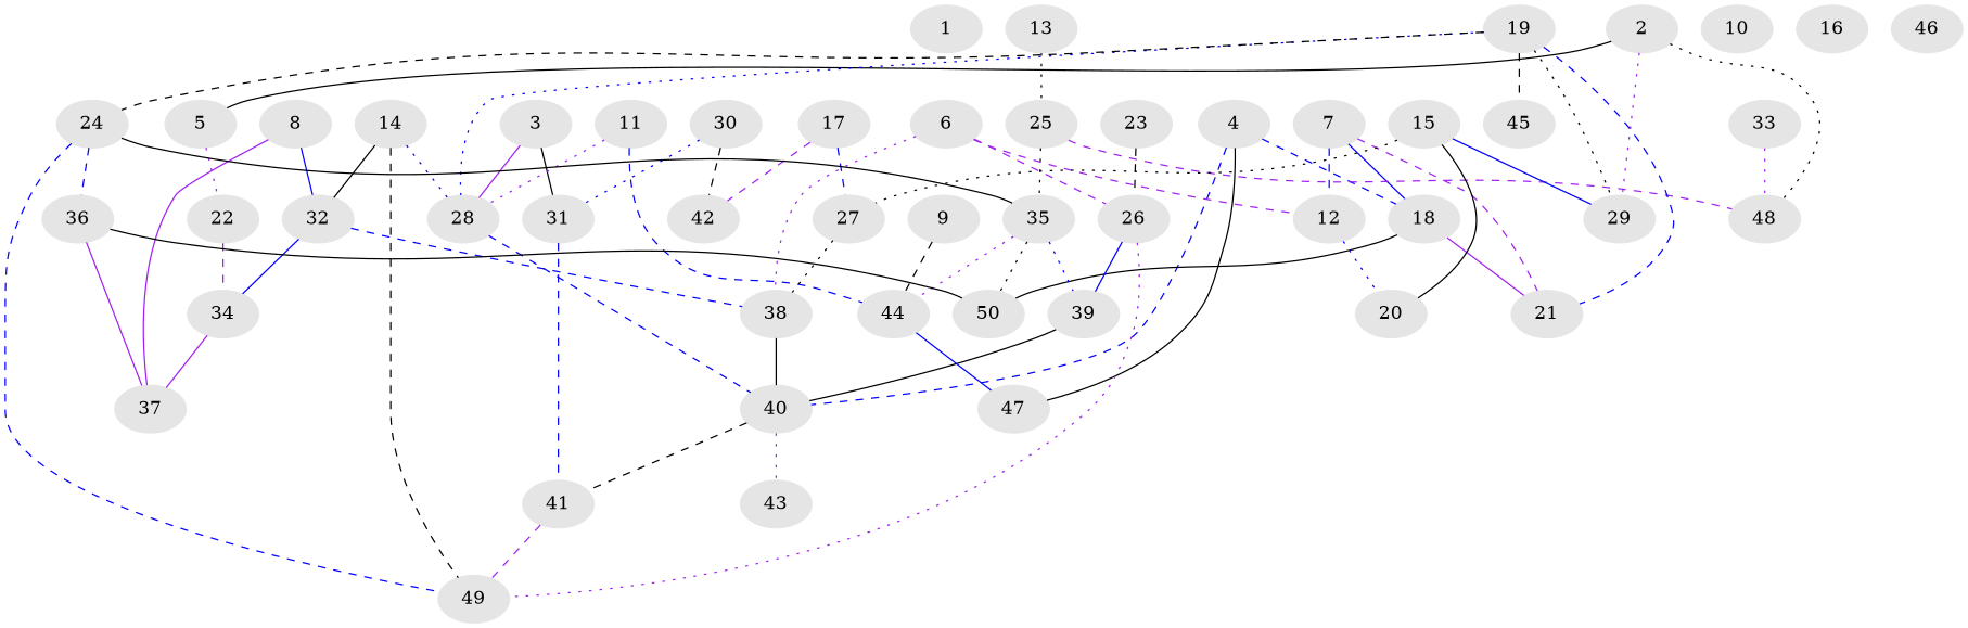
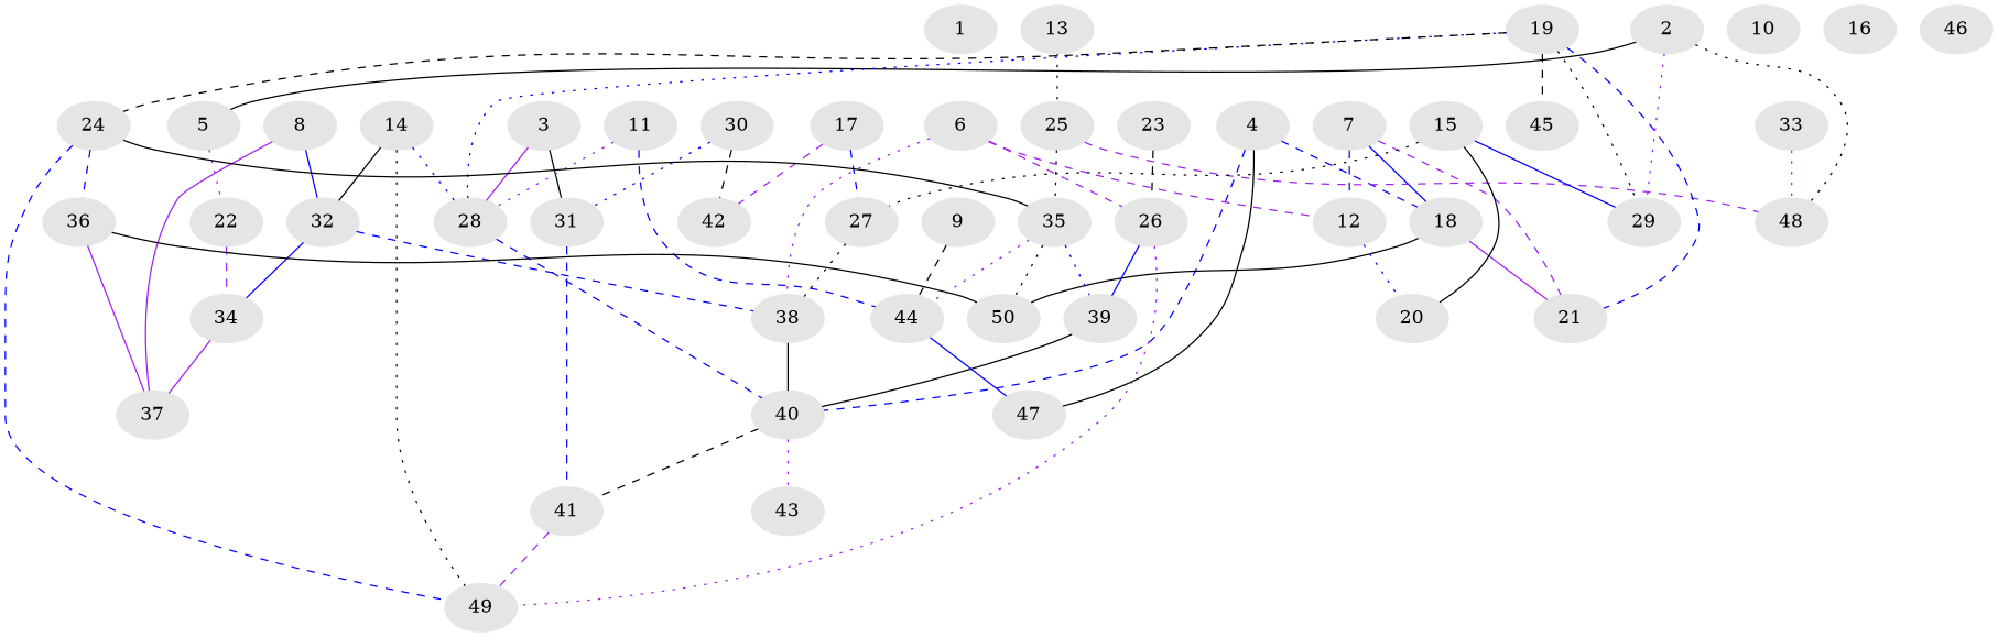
  graph {
    node [color=gray90 style=filled]
    edge [color=black style=dashed]
    1
    2
    5
    29
    48
    22
    3
    28
    31
    40
    41
    4
    18
    47
    21
    50
    43
    34
    6
    12
    26
    38
    20
    49
    39
    7
    8
    32
    37
    9
    44
    10
    11
    13
    25
    35
    14
    15
    27
    16
    17
    42
    19
    24
    45
    36
    23
    30
    33
    46
    2 -- 5 [style=solid]
    2 -- 29 [color=purple style=dotted]
    2 -- 48 [style=dotted]
    5 -- 22 [color=purple style=dotted]
    22 -- 34 [color=purple]
    3 -- 28 [color=purple style=solid]
    3 -- 31 [style=solid]
    28 -- 40 [color=blue]
    31 -- 41 [color=blue]
    40 -- 41
    40 -- 43 [color=purple style=dotted]
    41 -- 49 [color=purple]
    4 -- 40 [color=blue]
    4 -- 18 [color=blue]
    4 -- 47 [style=solid]
    18 -- 21 [color=purple style=solid]
    18 -- 50 [style=solid]
    34 -- 37 [color=purple style=solid]
    6 -- 12 [color=purple]
    6 -- 26 [color=purple]
    6 -- 38 [color=purple style=dotted]
    12 -- 20 [color=blue style=dotted]
    26 -- 49 [color=purple style=dotted]
    26 -- 39 [color=blue style=solid]
    38 -- 40 [style=solid]
    39 -- 40 [style=solid]
    7 -- 18 [color=blue style=solid]
    7 -- 21 [color=purple]
    7 -- 12 [color=blue]
    8 -- 32 [color=blue style=solid]
    8 -- 37 [color=purple style=solid]
    32 -- 34 [color=blue style=solid]
    32 -- 38 [color=blue]
    9 -- 44
    44 -- 47 [color=blue style=solid]
    11 -- 28 [color=purple style=dotted]
    11 -- 44 [color=blue]
    13 -- 25 [style=dotted]
    25 -- 48 [color=purple]
    25 -- 35 [style=dotted]
    35 -- 50 [style=dotted]
    35 -- 39 [color=blue style=dotted]
    35 -- 44 [color=purple style=dotted]
    14 -- 28 [color=blue style=dotted]
-   14 -- 49
+   14 -- 49 [style=dotted]
    14 -- 32 [style=solid]
    15 -- 29 [color=blue style=solid]
    15 -- 20 [style=solid]
    15 -- 27 [style=dotted]
    27 -- 38 [style=dotted]
    17 -- 27 [color=blue]
    17 -- 42 [color=purple]
    19 -- 29 [style=dotted]
    19 -- 28 [color=blue style=dotted]
    19 -- 21 [color=blue]
    19 -- 24
    19 -- 45
    24 -- 49 [color=blue]
    24 -- 35 [style=solid]
    24 -- 36 [color=blue]
    36 -- 50 [style=solid]
    36 -- 37 [color=purple style=solid]
    23 -- 26
    30 -- 31 [color=blue style=dotted]
    30 -- 42
    33 -- 48 [color=purple style=dotted]
  }
